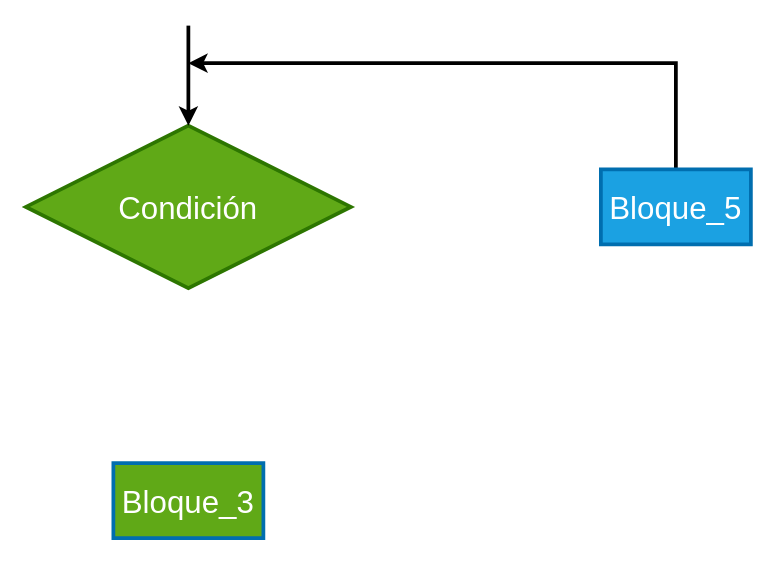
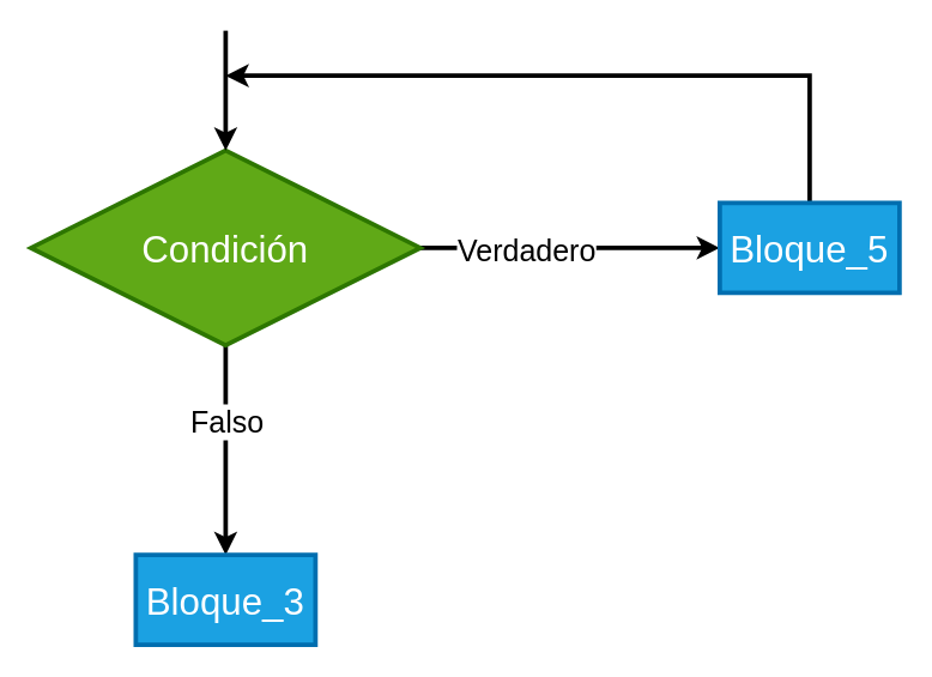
  <mxCell id="0" />
  <mxCell id="1" parent="0" />
+ <mxCell id="2" value="" style="edgeStyle=orthogonalEdgeStyle;rounded=0;orthogonalLoop=1;jettySize=auto;html=1;strokeWidth=3;" edge="1" parent="1" source="6" target="9"><mxGeometry relative="1" as="geometry"><Array as="points"><mxPoint x="150" y="240" /><mxPoint x="150" y="240" /></Array></mxGeometry></mxCell>
+ <mxCell id="3" value="&lt;font style=&quot;font-size: 20px;&quot;&gt;Falso&lt;/font&gt;" style="edgeLabel;html=1;align=center;verticalAlign=middle;resizable=0;points=[];" vertex="1" connectable="0" parent="2"><mxGeometry x="-0.504" y="1" relative="1" as="geometry"><mxPoint x="-1" y="15" as="offset" /></mxGeometry></mxCell>
+ <mxCell id="4" value="" style="edgeStyle=orthogonalEdgeStyle;rounded=0;orthogonalLoop=1;jettySize=auto;html=1;strokeWidth=3;" edge="1" parent="1" source="6" target="8"><mxGeometry relative="1" as="geometry"><Array as="points"><mxPoint x="480" y="165" /></Array></mxGeometry></mxCell>
+ <mxCell id="5" value="&lt;font style=&quot;font-size: 20px;&quot;&gt;Verdadero&lt;/font&gt;" style="edgeLabel;html=1;align=center;verticalAlign=middle;resizable=0;points=[];" vertex="1" connectable="0" parent="4"><mxGeometry x="-0.296" relative="1" as="geometry"><mxPoint as="offset" /></mxGeometry></mxCell>
  <mxCell id="6" value="Condición" style="rhombus;whiteSpace=wrap;html=1;fillColor=#60a917;fontColor=#ffffff;strokeColor=#2D7600;strokeWidth=3;fontSize=25;" vertex="1" parent="1"><mxGeometry x="20" y="100" width="260" height="130" as="geometry" /></mxCell>
  <mxCell id="7" style="edgeStyle=orthogonalEdgeStyle;rounded=0;orthogonalLoop=1;jettySize=auto;html=1;strokeWidth=3;" edge="1" parent="1" source="8"><mxGeometry relative="1" as="geometry"><mxPoint x="150" y="50" as="targetPoint" /><Array as="points"><mxPoint x="540" y="50" /></Array></mxGeometry></mxCell>
  <mxCell id="8" value="Bloque_5" style="rounded=0;whiteSpace=wrap;html=1;fillColor=#1ba1e2;strokeColor=#006EAF;fontColor=#ffffff;strokeWidth=3;fontSize=25;" vertex="1" parent="1"><mxGeometry x="480" y="135" width="120" height="60" as="geometry" /></mxCell>
- <mxCell id="9" value="Bloque_3" style="rounded=0;whiteSpace=wrap;html=1;fillColor=#60a917;strokeColor=#006EAF;fontColor=#ffffff;strokeWidth=3;fontSize=25;" vertex="1" parent="1"><mxGeometry x="90" y="370" width="120" height="60" as="geometry" /></mxCell>
+ <mxCell id="9" value="Bloque_3" style="rounded=0;whiteSpace=wrap;html=1;fillColor=#1ba1e2;strokeColor=#006EAF;fontColor=#ffffff;strokeWidth=3;fontSize=25;" vertex="1" parent="1"><mxGeometry x="90" y="370" width="120" height="60" as="geometry" /></mxCell>
  <mxCell id="10" value="" style="endArrow=classic;html=1;rounded=0;fontSize=11;strokeWidth=3;entryX=0.5;entryY=0;entryDx=0;entryDy=0;" edge="1" parent="1" target="6"><mxGeometry width="50" height="50" relative="1" as="geometry"><mxPoint x="150" y="20" as="sourcePoint" /><mxPoint x="320" y="250" as="targetPoint" /></mxGeometry></mxCell>
